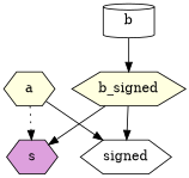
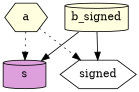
  strict digraph {
    node [fillcolor=lightyellow shape=hexagon style=filled]
    edge [style=solid weight=1.0]
    a
-   s [fillcolor=plum]
+   s [fillcolor=plum shape=cylinder]
    n3 [fillcolor=white label=signed]
-   b [fillcolor=white shape=cylinder]
-   b_signed
+   b_signed [shape=cylinder]
    a -> s [style=dotted]
-   a -> n3
-   b -> b_signed
+   a -> n3 [style=dotted]
    b_signed -> s
    b_signed -> n3
  }
